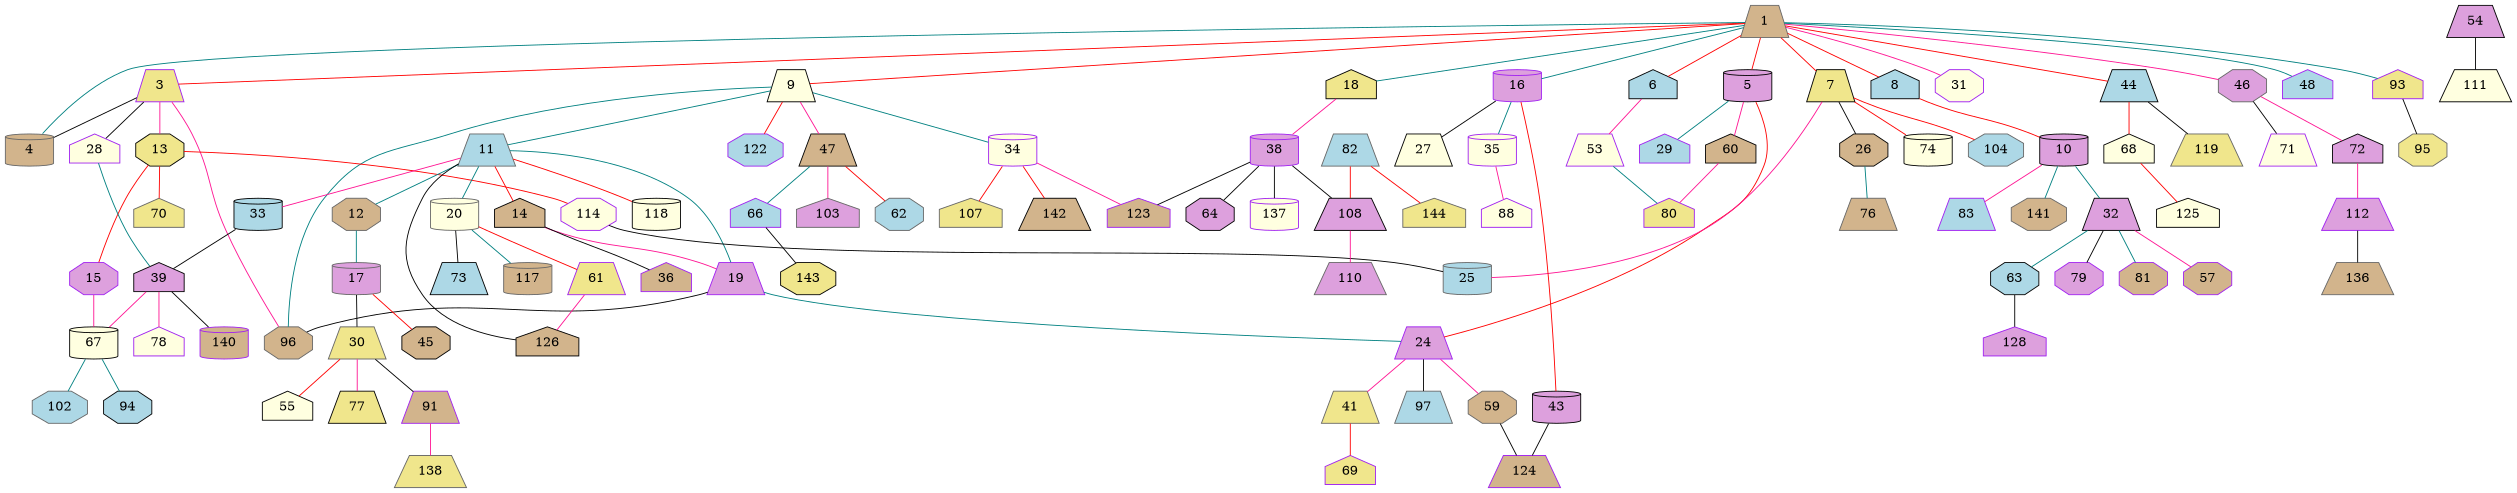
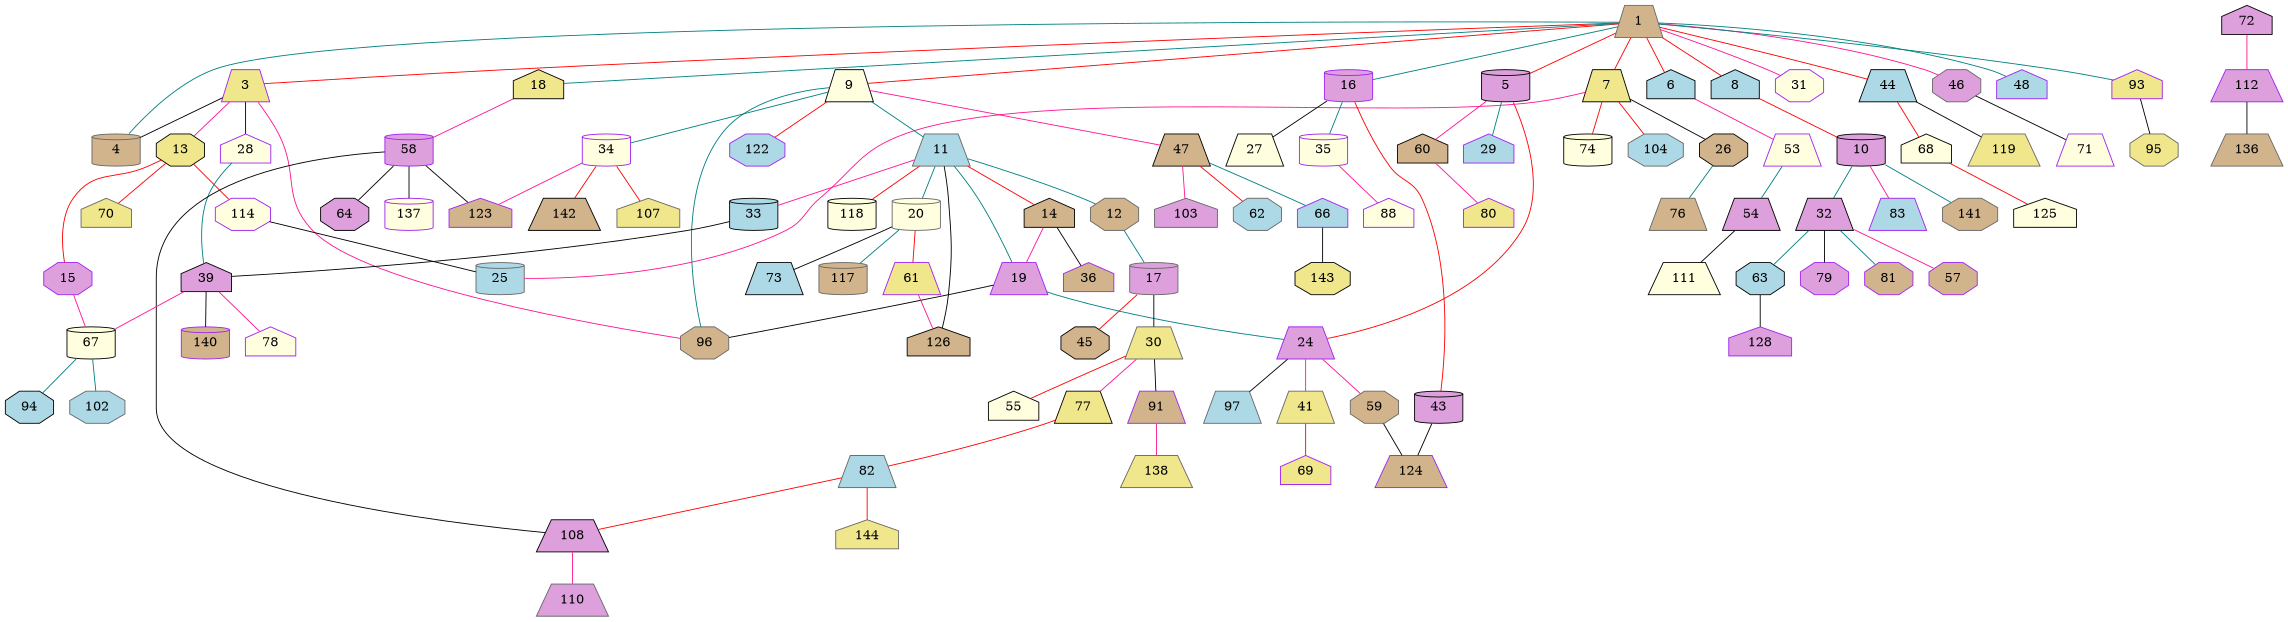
  graph {
    node [color=black fillcolor=tan shape=trapezium style=filled]
    edge [color=red]
    1 [color=gray40 super="+2"]
    3 [color=purple fillcolor=khaki super="+122"]
    4 [color=gray40 shape=cylinder super="+130"]
    5 [fillcolor=plum shape=cylinder]
    6 [fillcolor=lightblue shape=house]
    7 [fillcolor=khaki super="+101"]
    8 [fillcolor=lightblue shape=house]
    9 [fillcolor=lightyellow super="+22"]
    16 [color=purple fillcolor=plum shape=cylinder super="+38"]
    18 [fillcolor=khaki shape=house super="+37"]
    31 [color=purple fillcolor=lightyellow shape=octagon]
    44 [fillcolor=lightblue super="+100"]
    46 [color=gray40 fillcolor=plum shape=octagon super="+89"]
    48 [color=purple fillcolor=lightblue shape=house]
    93 [color=purple fillcolor=khaki shape=house]
    13 [fillcolor=khaki shape=octagon super="+50"]
    28 [color=purple fillcolor=lightyellow shape=house super="+131"]
    96 [color=gray40 shape=octagon super="+139"]
    24 [color=purple fillcolor=plum super="+90"]
    29 [color=purple fillcolor=lightblue shape=house super="+98"]
    60 [shape=house super="+92"]
    53 [color=purple fillcolor=lightyellow super="+75"]
    25 [color=gray40 fillcolor=lightblue shape=cylinder]
    26 [shape=octagon super="+65"]
    74 [fillcolor=lightyellow shape=cylinder]
    104 [color=gray40 fillcolor=lightblue shape=octagon]
    10 [fillcolor=plum shape=cylinder super="+49"]
    11 [color=gray40 fillcolor=lightblue super="+121"]
    34 [color=purple fillcolor=lightyellow shape=cylinder super="+42"]
    47 [super="+109"]
    n31 [color=purple fillcolor=lightblue label=122 shape=octagon]
    27 [fillcolor=lightyellow]
    35 [color=purple fillcolor=lightyellow shape=cylinder super="+129"]
    43 [fillcolor=plum shape=cylinder super="+51"]
-   58 [color=purple fillcolor=plum shape=cylinder super="+120" label=38]
+   58 [color=purple fillcolor=plum shape=cylinder super="+120"]
    68 [fillcolor=lightyellow shape=house]
    119 [color=gray40 fillcolor=khaki]
    71 [color=purple fillcolor=lightyellow]
    72 [fillcolor=plum shape=house super="+115"]
    95 [color=gray40 fillcolor=khaki shape=octagon]
    15 [color=purple fillcolor=plum shape=octagon super="+87"]
    70 [color=gray40 fillcolor=khaki shape=house]
    114 [color=purple fillcolor=lightyellow shape=octagon]
    39 [fillcolor=plum shape=house]
    41 [color=gray40 fillcolor=khaki super="+84"]
    59 [color=gray40 shape=octagon]
    97 [color=gray40 fillcolor=lightblue super="+135"]
    80 [color=purple fillcolor=khaki shape=house]
    54 [fillcolor=plum super="+113"]
    76 [color=gray40 super="+105"]
    32 [fillcolor=plum super="+52"]
    83 [color=purple fillcolor=lightblue]
    141 [color=gray40 shape=octagon]
    12 [color=gray40 shape=octagon super="+21"]
    14 [shape=house]
    19 [color=purple fillcolor=plum super="+86"]
    20 [color=gray40 fillcolor=lightyellow shape=cylinder super="+40"]
    33 [fillcolor=lightblue shape=cylinder]
    118 [fillcolor=lightyellow shape=cylinder]
    126 [shape=house]
    107 [color=gray40 fillcolor=khaki shape=house]
    123 [color=purple shape=house]
    142
    62 [color=gray40 fillcolor=lightblue shape=octagon]
    66 [color=purple fillcolor=lightblue shape=house super="+116"]
    103 [color=gray40 fillcolor=plum shape=house]
    57 [color=purple shape=octagon]
    63 [fillcolor=lightblue shape=octagon]
    79 [color=purple fillcolor=plum shape=octagon]
    81 [color=purple shape=octagon]
    17 [color=gray40 fillcolor=plum shape=cylinder super="+23"]
    36 [color=purple shape=house]
    61 [color=purple fillcolor=khaki]
    73 [fillcolor=lightblue super="+99"]
    117 [color=gray40 shape=cylinder]
    30 [color=gray40 fillcolor=khaki super="+56"]
    45 [shape=octagon]
    67 [fillcolor=lightyellow shape=cylinder super="+85"]
    94 [fillcolor=lightblue shape=octagon]
    102 [color=gray40 fillcolor=lightblue shape=octagon]
    88 [color=purple fillcolor=lightyellow shape=house super="+106"]
    124 [color=purple super="+133"]
    55 [fillcolor=lightyellow shape=house]
    77 [fillcolor=khaki]
    91 [color=purple]
    64 [fillcolor=plum shape=octagon]
    108 [fillcolor=plum]
    137 [color=purple fillcolor=lightyellow shape=cylinder]
    69 [color=purple fillcolor=khaki shape=house]
    78 [color=purple fillcolor=lightyellow shape=house super="+127"]
    140 [color=purple shape=cylinder]
    82 [color=gray40 fillcolor=lightblue super="+134"]
    138 [color=gray40 fillcolor=khaki]
    128 [color=purple fillcolor=plum shape=house]
    125 [fillcolor=lightyellow shape=house]
    112 [color=purple fillcolor=plum]
    143 [fillcolor=khaki shape=octagon]
    111 [fillcolor=lightyellow]
    110 [color=gray40 fillcolor=plum]
    136 [color=gray40]
    144 [color=gray40 fillcolor=khaki shape=house]
    1 -- 3
    1 -- 4 [color=teal]
    1 -- 5
    1 -- 6
    1 -- 7
    1 -- 8
    1 -- 9
    1 -- 16 [color=teal]
    1 -- 18 [color=teal]
    1 -- 31 [color=deeppink]
    1 -- 44
    1 -- 46 [color=deeppink]
    1 -- 48 [color=teal]
    1 -- 93 [color=teal]
    3 -- 4 [color=black]
    3 -- 13 [color=deeppink]
    3 -- 28 [color=black]
    3 -- 96 [color=deeppink]
    5 -- 24
    5 -- 29 [color=teal]
    5 -- 60 [color=deeppink]
    6 -- 53 [color=deeppink]
    7 -- 25 [color=deeppink]
    7 -- 26 [color=black]
    7 -- 74
    7 -- 104
    8 -- 10
    9 -- 96 [color=teal]
    9 -- 11 [color=teal]
    9 -- 34 [color=teal]
    9 -- 47 [color=deeppink]
    9 -- n31
    16 -- 27 [color=black]
    16 -- 35 [color=teal]
    16 -- 43
    18 -- 58 [color=deeppink]
    44 -- 68
    44 -- 119 [color=black]
    46 -- 71 [color=black]
-   46 -- 72 [color=deeppink]
    93 -- 95 [color=black]
    13 -- 15
    13 -- 70
    13 -- 114
    28 -- 39 [color=teal]
    24 -- 41 [color=deeppink]
    24 -- 59 [color=deeppink]
    24 -- 97 [color=black]
    60 -- 80 [color=deeppink]
-   53 -- 80 [color=teal]
+   53 -- 54 [color=teal]
    26 -- 76 [color=teal]
    10 -- 32 [color=teal]
    10 -- 83 [color=deeppink]
    10 -- 141 [color=teal]
    11 -- 12 [color=teal]
    11 -- 14
    11 -- 19 [color=teal]
    11 -- 20 [color=teal]
    11 -- 33 [color=deeppink]
    11 -- 118
    11 -- 126 [color=black]
    34 -- 107
    34 -- 123 [color=deeppink]
    34 -- 142
    47 -- 62
    47 -- 66 [color=teal]
    47 -- 103 [color=deeppink]
    35 -- 88 [color=deeppink]
    43 -- 124 [color=black]
    58 -- 123 [color=black]
    58 -- 64 [color=black]
    58 -- 108 [color=black]
    58 -- 137 [color=black]
    68 -- 125
    72 -- 112 [color=deeppink]
    15 -- 67 [color=deeppink]
    114 -- 25 [color=black]
    39 -- 67 [color=deeppink]
    39 -- 78 [color=deeppink]
    39 -- 140 [color=black]
    41 -- 69
    59 -- 124 [color=black]
    54 -- 111 [color=black]
    32 -- 57 [color=deeppink]
    32 -- 63 [color=teal]
    32 -- 79 [color=black]
    32 -- 81 [color=teal]
    12 -- 17 [color=teal]
    14 -- 19 [color=deeppink]
    14 -- 36 [color=black]
    19 -- 96 [color=black]
    19 -- 24 [color=teal]
    20 -- 61
    20 -- 73 [color=black]
    20 -- 117 [color=teal]
    33 -- 39 [color=black]
    66 -- 143 [color=black]
    63 -- 128 [color=black]
    17 -- 30 [color=black]
    17 -- 45
    61 -- 126 [color=deeppink]
    30 -- 55
    30 -- 77 [color=deeppink]
    30 -- 91 [color=black]
    67 -- 94 [color=teal]
    67 -- 102 [color=teal]
+   77 -- 82
    91 -- 138 [color=deeppink]
    108 -- 110 [color=deeppink]
    82 -- 108
    82 -- 144
    112 -- 136 [color=black]
  }
